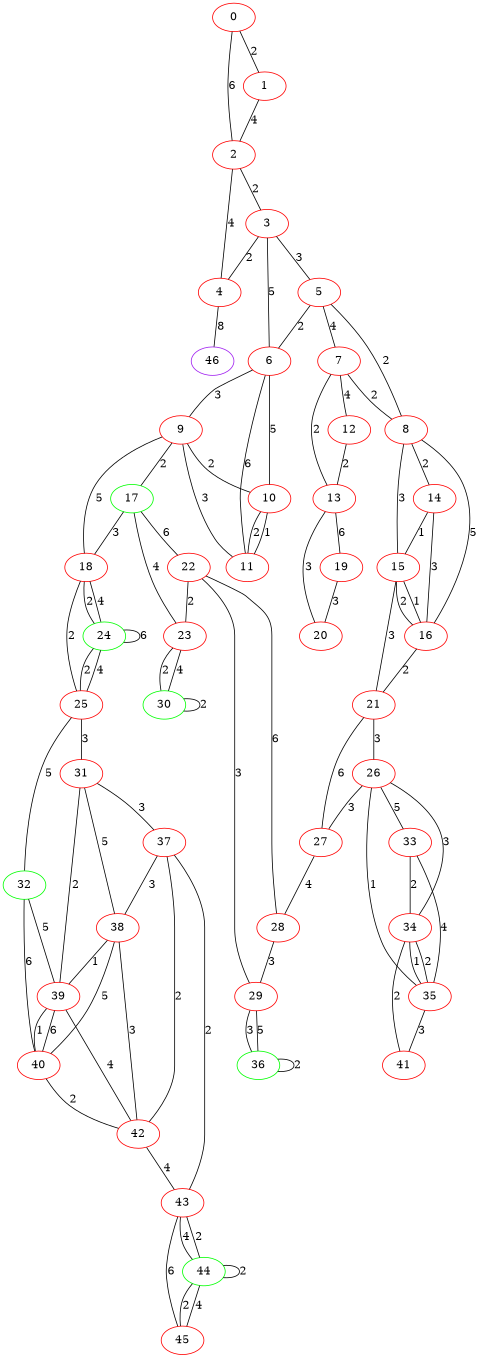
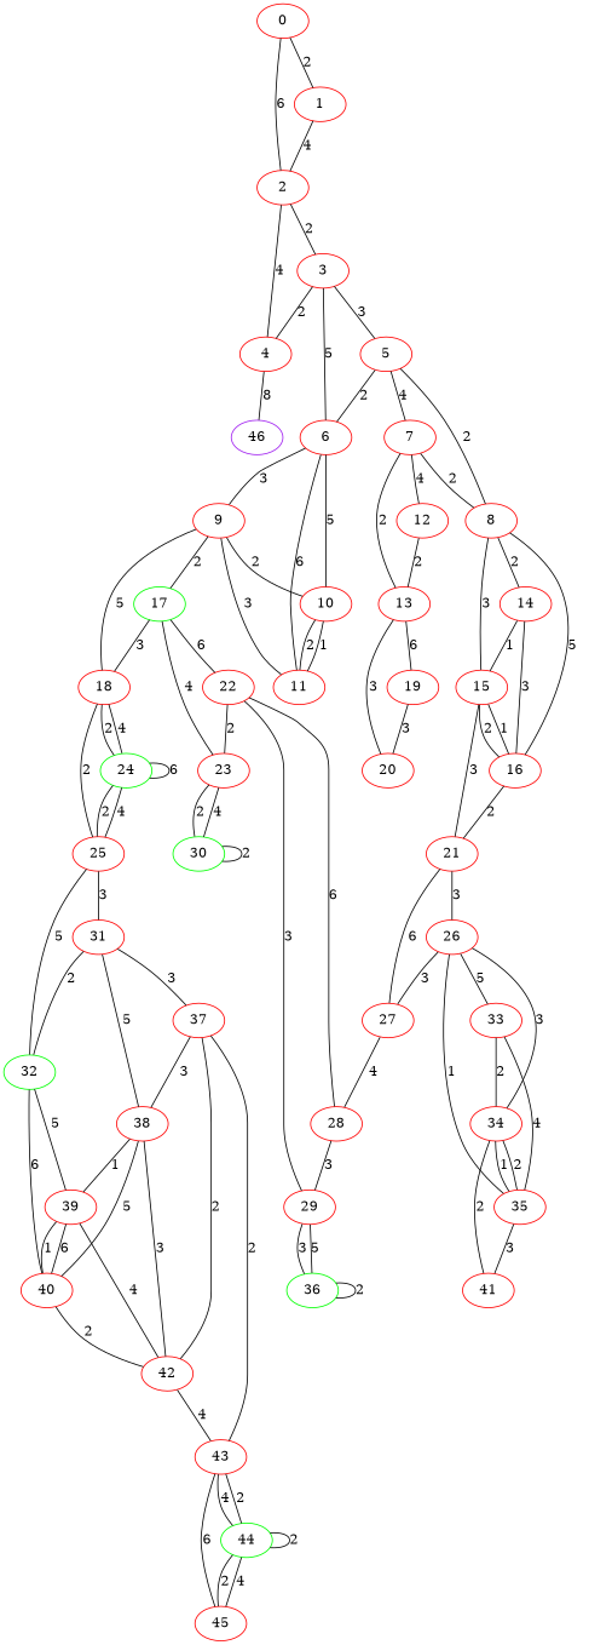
  graph {
    node [color=red weight=1]
    0
    1
    2
    3
    4
    5
    6
    46 [color=purple weight=4]
    7
    8
    9
    10
    11
    12
    13
    14
    15
    16
    17 [color=green]
    18
    19
    20
    21
    22
    23
    24 [color=green weight=2]
    25
    26
    27
    28
    29
    30 [color=green weight=2]
    31
    32 [color=green weight=2]
    33
    34
    35
    36 [color=green weight=2]
    37
    38
    39
    40
    41
    42
    43
    44 [color=green weight=2]
    45
    0 -- 1 [label=2]
    0 -- 2 [label=6]
    1 -- 2 [label=4]
    2 -- 3 [label=2]
    2 -- 4 [label=4]
    3 -- 4 [label=2]
    3 -- 5 [label=3]
    3 -- 6 [label=5]
    4 -- 46 [label=8]
    5 -- 6 [label=2]
    5 -- 7 [label=4]
    5 -- 8 [label=2]
    6 -- 9 [label=3]
    6 -- 10 [label=5]
    6 -- 11 [label=6]
    7 -- 8 [label=2]
    7 -- 12 [label=4]
    7 -- 13 [label=2]
    8 -- 14 [label=2]
    8 -- 15 [label=3]
    8 -- 16 [label=5]
    9 -- 10 [label=2]
    9 -- 11 [label=3]
    9 -- 17 [label=2]
    9 -- 18 [label=5]
    10 -- 11 [label=2]
    10 -- 11 [label=1]
    12 -- 13 [label=2]
    13 -- 19 [label=6]
    13 -- 20 [label=3]
    14 -- 15 [label=1]
    14 -- 16 [label=3]
    15 -- 16 [label=1]
    15 -- 16 [label=2]
    15 -- 21 [label=3]
    16 -- 21 [label=2]
    17 -- 18 [label=3]
    17 -- 22 [label=6]
    17 -- 23 [label=4]
    18 -- 24 [label=2]
    18 -- 24 [label=4]
    18 -- 25 [label=2]
    19 -- 20 [label=3]
    21 -- 26 [label=3]
    21 -- 27 [label=6]
    22 -- 23 [label=2]
    22 -- 28 [label=6]
    22 -- 29 [label=3]
    23 -- 30 [label=2]
    23 -- 30 [label=4]
    24 -- 24 [label=6]
    24 -- 25 [label=4]
    24 -- 25 [label=2]
    25 -- 31 [label=3]
    25 -- 32 [label=5]
    26 -- 27 [label=3]
    26 -- 33 [label=5]
    26 -- 34 [label=3]
    26 -- 35 [label=1]
    27 -- 28 [label=4]
    28 -- 29 [label=3]
    29 -- 36 [label=3]
    29 -- 36 [label=5]
    30 -- 30 [label=2]
-   31 -- 39 [label=2]
+   31 -- 32 [label=2]
    31 -- 37 [label=3]
    31 -- 38 [label=5]
    32 -- 39 [label=5]
    32 -- 40 [label=6]
    33 -- 34 [label=2]
    33 -- 35 [label=4]
    34 -- 35 [label=1]
    34 -- 35 [label=2]
    34 -- 41 [label=2]
    35 -- 41 [label=3]
    36 -- 36 [label=2]
    37 -- 38 [label=3]
    37 -- 42 [label=2]
    37 -- 43 [label=2]
    38 -- 39 [label=1]
    38 -- 40 [label=5]
    38 -- 42 [label=3]
    39 -- 40 [label=1]
    39 -- 40 [label=6]
    39 -- 42 [label=4]
    40 -- 42 [label=2]
    42 -- 43 [label=4]
    43 -- 44 [label=2]
    43 -- 44 [label=4]
    43 -- 45 [label=6]
    44 -- 44 [label=2]
    44 -- 45 [label=4]
    44 -- 45 [label=2]
  }
